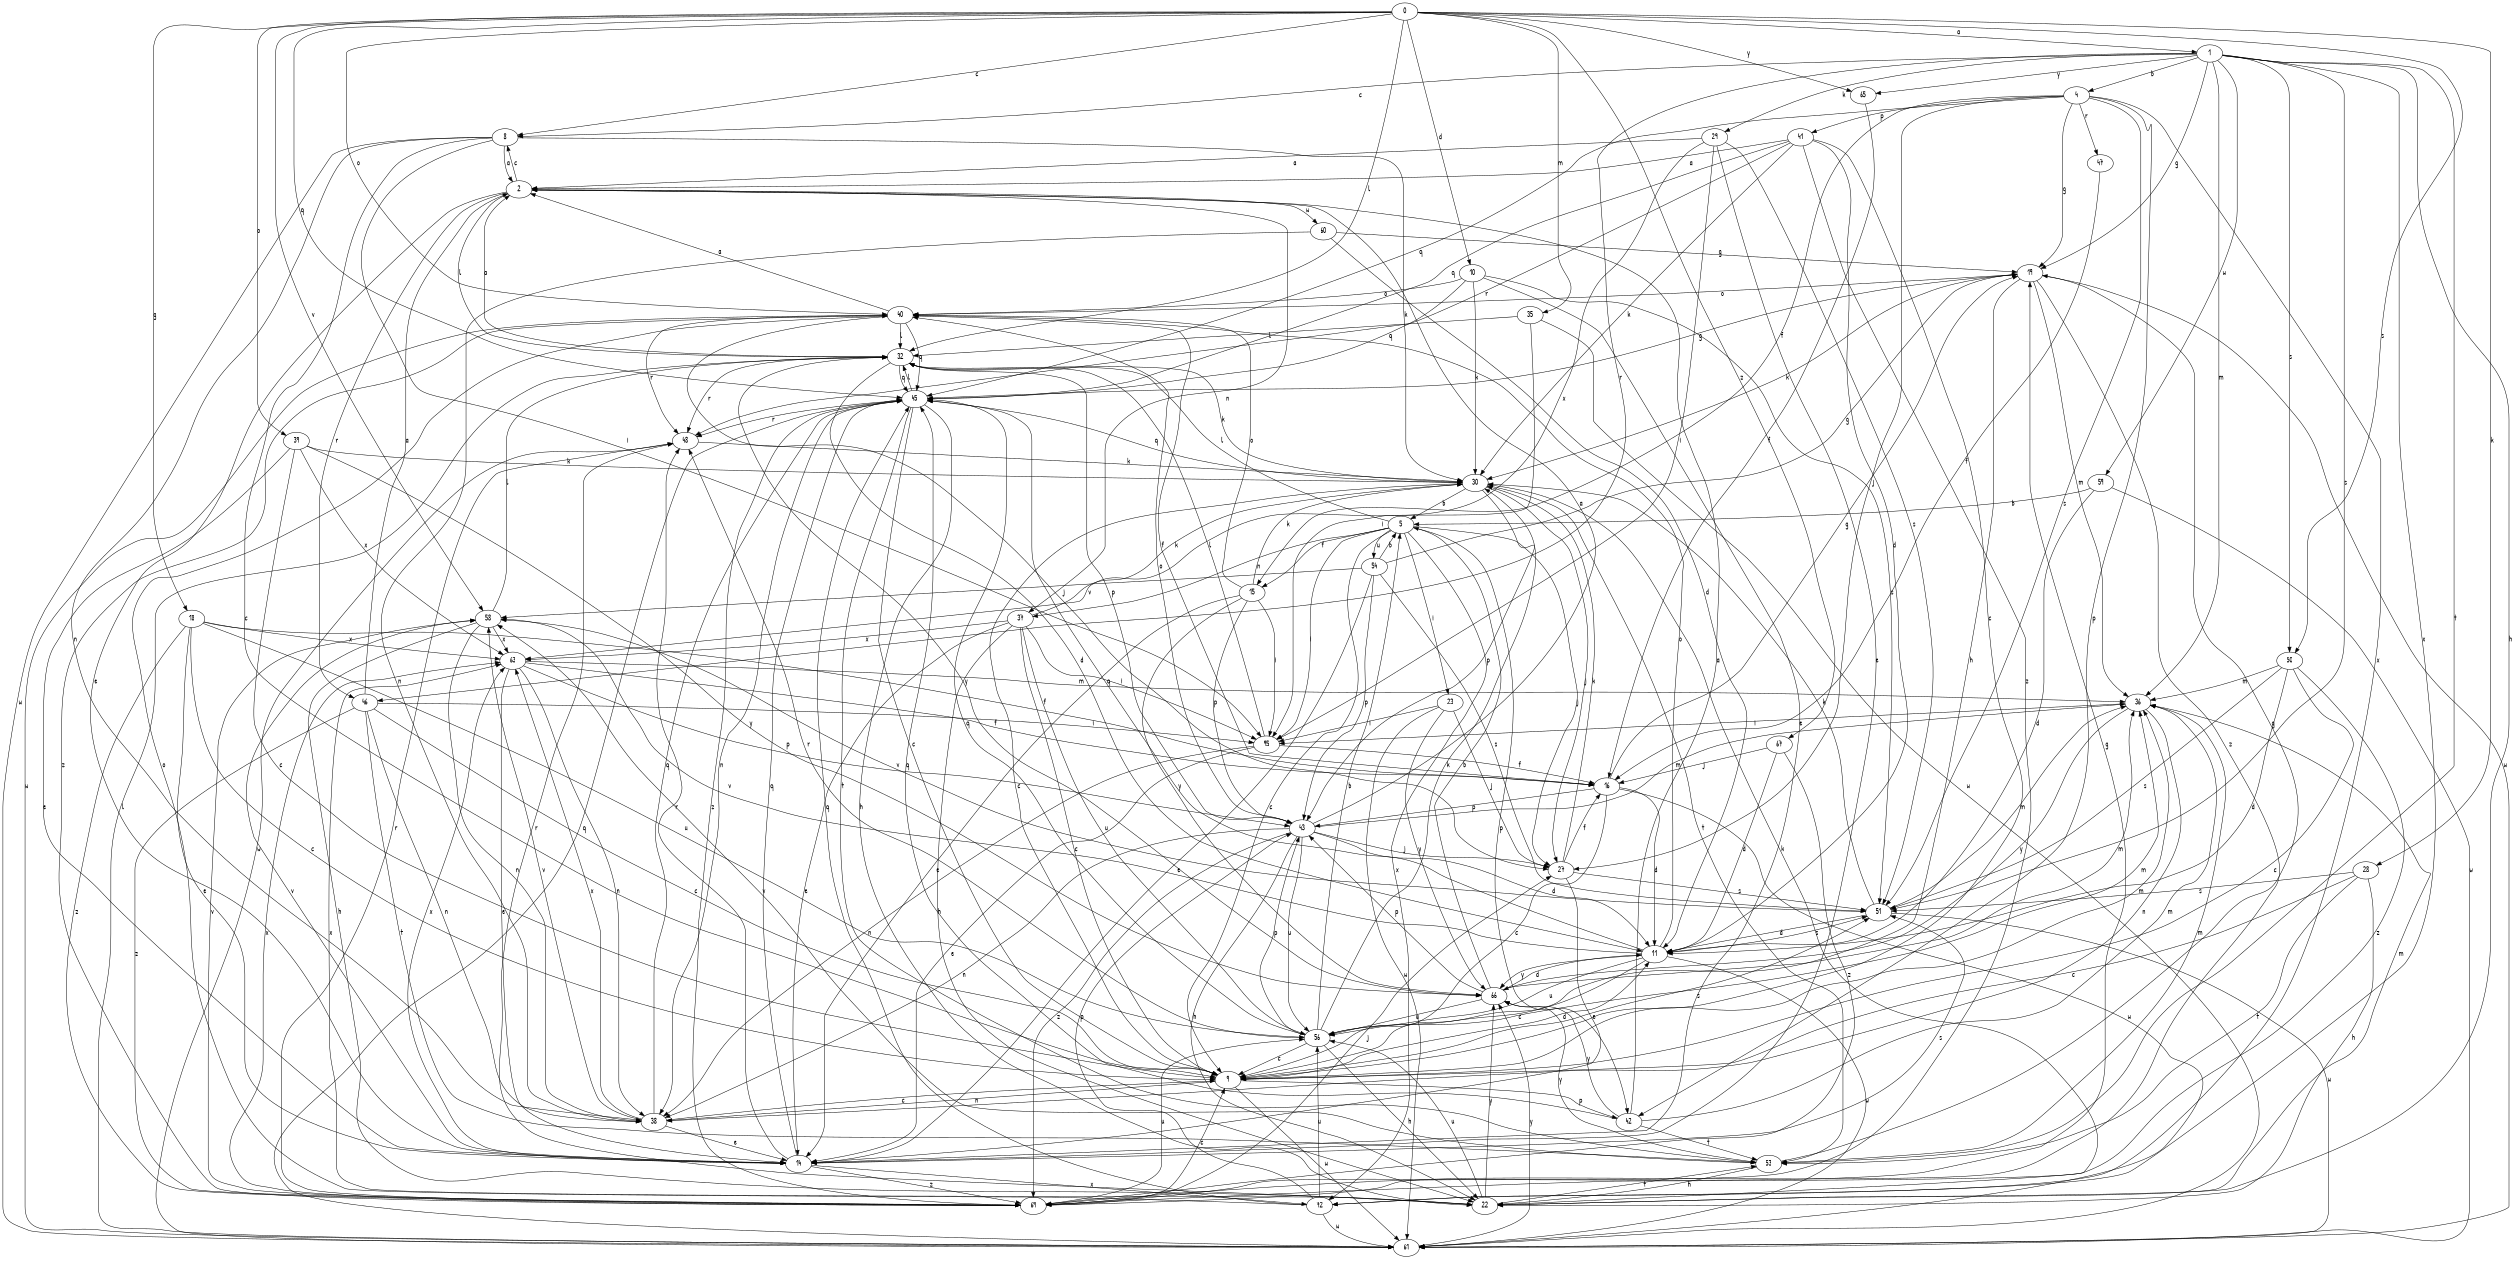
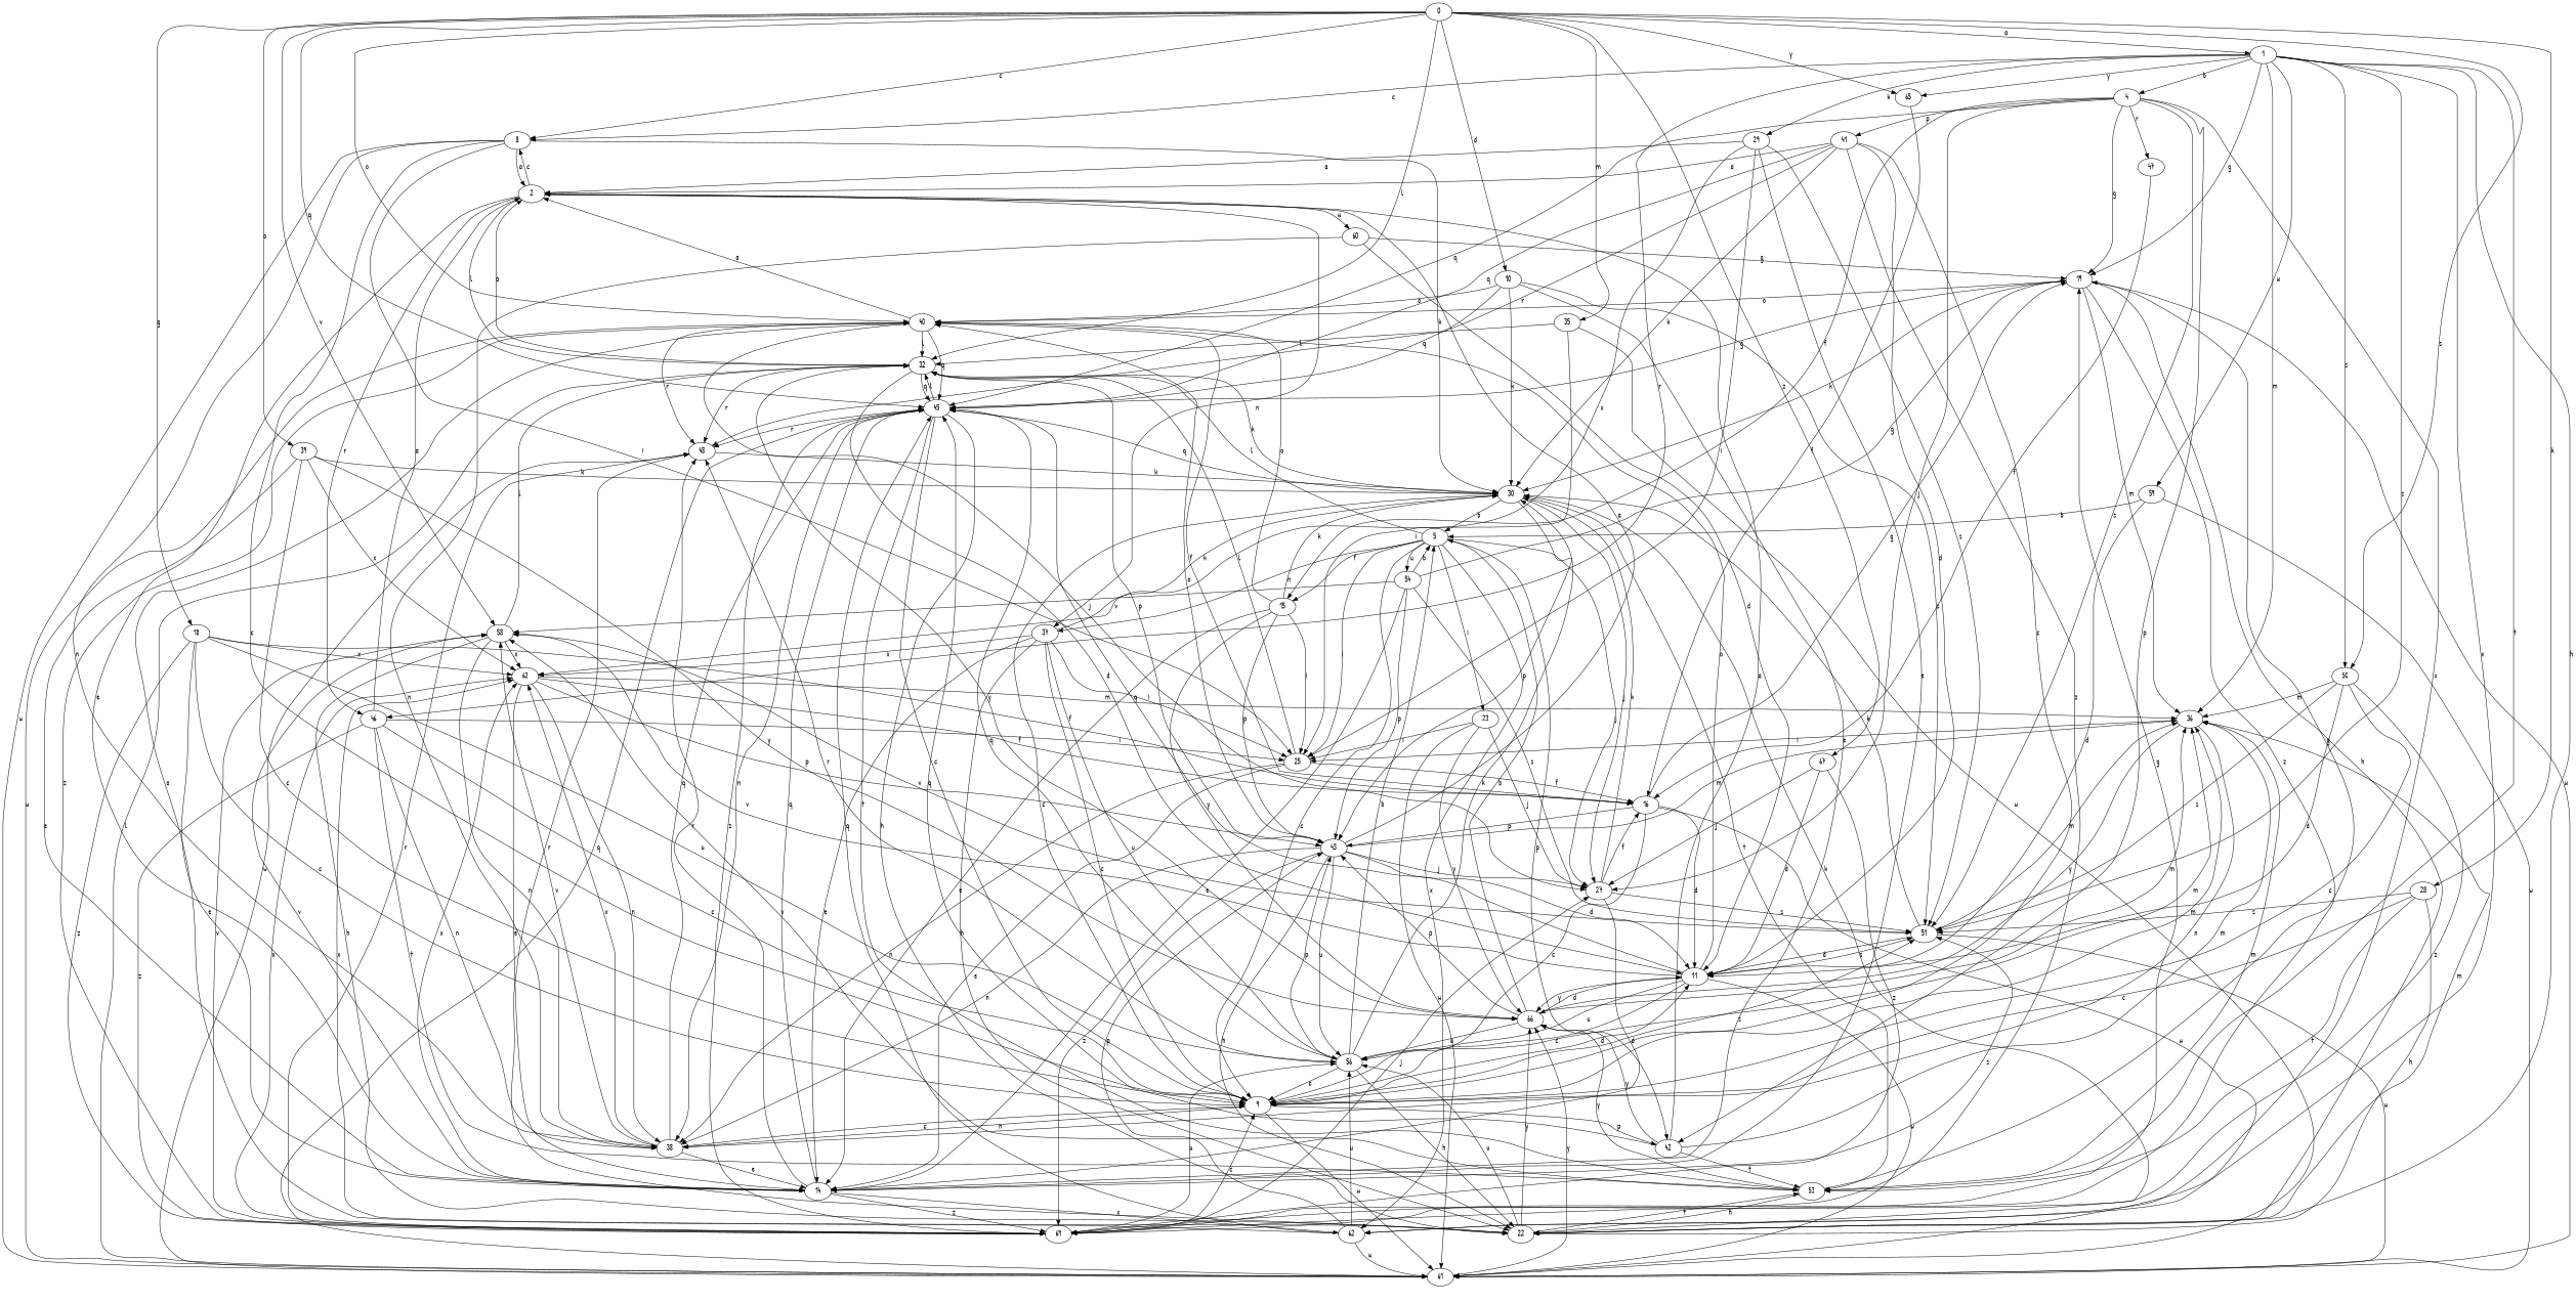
  strict digraph {
    fontname="Patrick Hand"
    node [fontname="Patrick Hand"]
    edge [fontname="Patrick Hand"]
    0
    1
    8
    10
    18
    28
    32
    35
    39
    40
    45
    50
    58
    65
    67
    4
    19
    22
    29
    36
    46
    51
    53
    59
-   62 [label=72]
+   62
    2
    9
-   25 [label=95]
+   25
    30
    38
    61
    14
    69
    56
    63
    16
    11
    66
    48
    43
    27
    15
    41
    42
    47
    5
    37
    60
    23
    n50 [label=54]
    0 -> 1 [label=a]
    0 -> 8 [label=c]
    0 -> 10 [label=d]
    0 -> 18 [label=g]
    0 -> 28 [label=k]
    0 -> 32 [label=l]
    0 -> 35 [label=m]
    0 -> 39 [label=o]
    0 -> 40 [label=o]
    0 -> 45 [label=q]
    0 -> 50 [label=s]
    0 -> 58 [label=v]
    0 -> 65 [label=y]
    0 -> 67 [label=z]
    1 -> 8 [label=c]
    1 -> 50 [label=s]
    1 -> 65 [label=y]
    1 -> 4 [label=b]
    1 -> 19 [label=g]
    1 -> 22 [label=h]
    1 -> 29 [label=k]
    1 -> 36 [label=m]
    1 -> 46 [label=r]
    1 -> 51 [label=s]
    1 -> 53 [label=t]
    1 -> 59 [label=w]
    1 -> 62 [label=x]
    8 -> 2 [label=a]
    8 -> 9 [label=c]
    8 -> 25 [label=i]
    8 -> 30 [label=k]
    8 -> 38 [label=n]
    8 -> 61 [label=w]
    10 -> 40 [label=o]
    10 -> 45 [label=q]
    10 -> 51 [label=s]
    10 -> 30 [label=k]
    10 -> 14 [label=e]
    18 -> 9 [label=c]
    18 -> 14 [label=e]
    18 -> 69 [label=z]
    18 -> 56 [label=u]
    18 -> 63 [label=x]
    18 -> 16 [label=f]
    28 -> 22 [label=h]
    28 -> 51 [label=s]
    28 -> 53 [label=t]
    28 -> 9 [label=c]
    32 -> 45 [label=q]
    32 -> 2 [label=a]
    32 -> 30 [label=k]
    32 -> 11 [label=d]
    32 -> 66 [label=y]
    32 -> 48 [label=r]
    32 -> 43 [label=p]
    35 -> 32 [label=l]
    35 -> 25 [label=i]
    35 -> 61 [label=w]
    39 -> 9 [label=c]
    39 -> 30 [label=k]
    39 -> 14 [label=e]
    39 -> 63 [label=x]
    39 -> 66 [label=y]
    40 -> 32 [label=l]
    40 -> 45 [label=q]
    40 -> 2 [label=a]
    40 -> 61 [label=w]
    40 -> 69 [label=z]
    40 -> 16 [label=f]
    40 -> 48 [label=r]
    40 -> 27 [label=j]
    45 -> 32 [label=l]
    45 -> 19 [label=g]
    45 -> 22 [label=h]
    45 -> 53 [label=t]
    45 -> 9 [label=c]
    45 -> 38 [label=n]
    45 -> 69 [label=z]
    45 -> 48 [label=r]
    50 -> 36 [label=m]
    50 -> 51 [label=s]
    50 -> 9 [label=c]
    50 -> 69 [label=z]
    50 -> 11 [label=d]
    58 -> 32 [label=l]
    58 -> 22 [label=h]
    58 -> 38 [label=n]
    58 -> 63 [label=x]
    65 -> 16 [label=f]
    67 -> 69 [label=z]
    67 -> 11 [label=d]
-   67 -> 16 [label=j]
+   67 -> 27 [label=j]
    4 -> 45 [label=q]
    4 -> 19 [label=g]
    4 -> 51 [label=s]
    4 -> 62 [label=x]
    4 -> 27 [label=j]
    4 -> 15 [label=f]
    4 -> 41 [label=p]
    4 -> 42 [label=p]
    4 -> 47 [label=r]
    19 -> 40 [label=o]
-   19 -> 56 [label=h]
+   19 -> 22 [label=h]
    19 -> 36 [label=m]
    19 -> 30 [label=k]
    19 -> 61 [label=w]
    19 -> 69 [label=z]
    22 -> 36 [label=m]
    22 -> 53 [label=t]
    22 -> 30 [label=k]
    22 -> 56 [label=u]
    22 -> 63 [label=x]
    22 -> 66 [label=y]
    22 -> 48 [label=r]
    29 -> 51 [label=s]
    29 -> 2 [label=a]
    29 -> 25 [label=i]
    29 -> 14 [label=e]
    29 -> 63 [label=x]
    36 -> 25 [label=i]
    36 -> 38 [label=n]
    36 -> 66 [label=y]
    46 -> 53 [label=t]
    46 -> 2 [label=a]
    46 -> 9 [label=c]
    46 -> 25 [label=i]
    46 -> 38 [label=n]
    46 -> 69 [label=z]
    51 -> 58 [label=v]
    51 -> 36 [label=m]
    51 -> 30 [label=k]
    51 -> 61 [label=w]
    51 -> 11 [label=d]
    53 -> 58 [label=v]
    53 -> 19 [label=g]
    53 -> 22 [label=h]
    53 -> 36 [label=m]
    53 -> 66 [label=y]
    59 -> 61 [label=w]
    59 -> 11 [label=d]
    59 -> 5 [label=b]
    62 -> 40 [label=o]
    62 -> 45 [label=q]
    62 -> 61 [label=w]
    62 -> 56 [label=u]
    62 -> 43 [label=p]
    2 -> 8 [label=c]
    2 -> 32 [label=l]
    2 -> 46 [label=r]
    2 -> 14 [label=e]
    2 -> 37 [label=n]
    2 -> 60 [label=w]
    9 -> 36 [label=m]
    9 -> 51 [label=s]
    9 -> 38 [label=n]
    9 -> 61 [label=w]
    9 -> 11 [label=d]
    9 -> 42 [label=p]
    25 -> 32 [label=l]
    25 -> 38 [label=n]
    25 -> 14 [label=e]
    25 -> 16 [label=f]
    30 -> 45 [label=q]
    30 -> 53 [label=t]
    30 -> 9 [label=c]
    30 -> 43 [label=p]
    30 -> 27 [label=j]
    30 -> 5 [label=b]
    38 -> 45 [label=q]
    38 -> 58 [label=v]
    38 -> 9 [label=c]
    38 -> 14 [label=e]
    38 -> 63 [label=x]
    61 -> 32 [label=l]
    61 -> 45 [label=q]
    61 -> 66 [label=y]
    14 -> 45 [label=q]
    14 -> 58 [label=v]
    14 -> 51 [label=s]
    14 -> 62 [label=x]
    14 -> 69 [label=z]
    14 -> 63 [label=x]
    14 -> 48 [label=r]
    69 -> 58 [label=v]
    69 -> 19 [label=g]
    69 -> 9 [label=c]
    69 -> 56 [label=u]
    69 -> 63 [label=x]
    69 -> 48 [label=r]
    69 -> 27 [label=j]
    56 -> 45 [label=q]
    56 -> 22 [label=h]
    56 -> 36 [label=m]
    56 -> 9 [label=c]
    56 -> 30 [label=k]
    56 -> 48 [label=r]
    56 -> 43 [label=p]
    56 -> 5 [label=b]
    63 -> 36 [label=m]
    63 -> 38 [label=n]
    63 -> 14 [label=e]
    63 -> 16 [label=f]
    63 -> 43 [label=p]
    16 -> 19 [label=g]
    16 -> 9 [label=c]
    16 -> 61 [label=w]
    16 -> 11 [label=d]
    16 -> 43 [label=p]
    11 -> 40 [label=o]
    11 -> 45 [label=q]
    11 -> 58 [label=v]
    11 -> 51 [label=s]
    11 -> 9 [label=c]
    11 -> 61 [label=w]
    11 -> 56 [label=u]
    11 -> 66 [label=y]
    66 -> 36 [label=m]
    66 -> 56 [label=u]
    66 -> 11 [label=d]
    66 -> 43 [label=p]
    66 -> 5 [label=b]
    48 -> 30 [label=k]
    48 -> 61 [label=w]
    43 -> 40 [label=o]
    43 -> 22 [label=h]
    43 -> 36 [label=m]
    43 -> 2 [label=a]
    43 -> 38 [label=n]
    43 -> 69 [label=z]
    43 -> 56 [label=u]
    43 -> 11 [label=d]
    43 -> 27 [label=j]
    27 -> 51 [label=s]
    27 -> 30 [label=k]
-   27 -> 14 [label=e]
+   27 -> 14 [label=d]
    27 -> 16 [label=f]
    15 -> 40 [label=o]
    15 -> 25 [label=i]
    15 -> 30 [label=k]
    15 -> 14 [label=e]
    15 -> 66 [label=y]
    15 -> 43 [label=p]
    41 -> 45 [label=q]
    41 -> 2 [label=a]
    41 -> 9 [label=c]
    41 -> 30 [label=k]
    41 -> 69 [label=z]
    41 -> 11 [label=d]
    41 -> 48 [label=r]
    42 -> 45 [label=q]
    42 -> 36 [label=m]
    42 -> 53 [label=t]
    42 -> 2 [label=a]
    42 -> 66 [label=y]
    47 -> 16 [label=f]
    5 -> 32 [label=l]
    5 -> 62 [label=x]
    5 -> 9 [label=c]
    5 -> 25 [label=i]
    5 -> 27 [label=j]
    5 -> 15 [label=f]
    5 -> 42 [label=p]
    5 -> 37 [label=n]
    5 -> 23 [label=i]
    5 -> n50 [label=u]
    37 -> 22 [label=h]
    37 -> 9 [label=c]
    37 -> 25 [label=i]
    37 -> 30 [label=k]
    37 -> 14 [label=e]
    37 -> 56 [label=u]
    37 -> 63 [label=x]
    60 -> 19 [label=g]
    60 -> 38 [label=n]
    60 -> 11 [label=d]
    23 -> 25 [label=i]
    23 -> 61 [label=w]
    23 -> 66 [label=y]
    23 -> 27 [label=j]
    n50 -> 58 [label=v]
    n50 -> 19 [label=g]
    n50 -> 51 [label=s]
    n50 -> 14 [label=e]
    n50 -> 43 [label=p]
    n50 -> 5 [label=b]
  }
